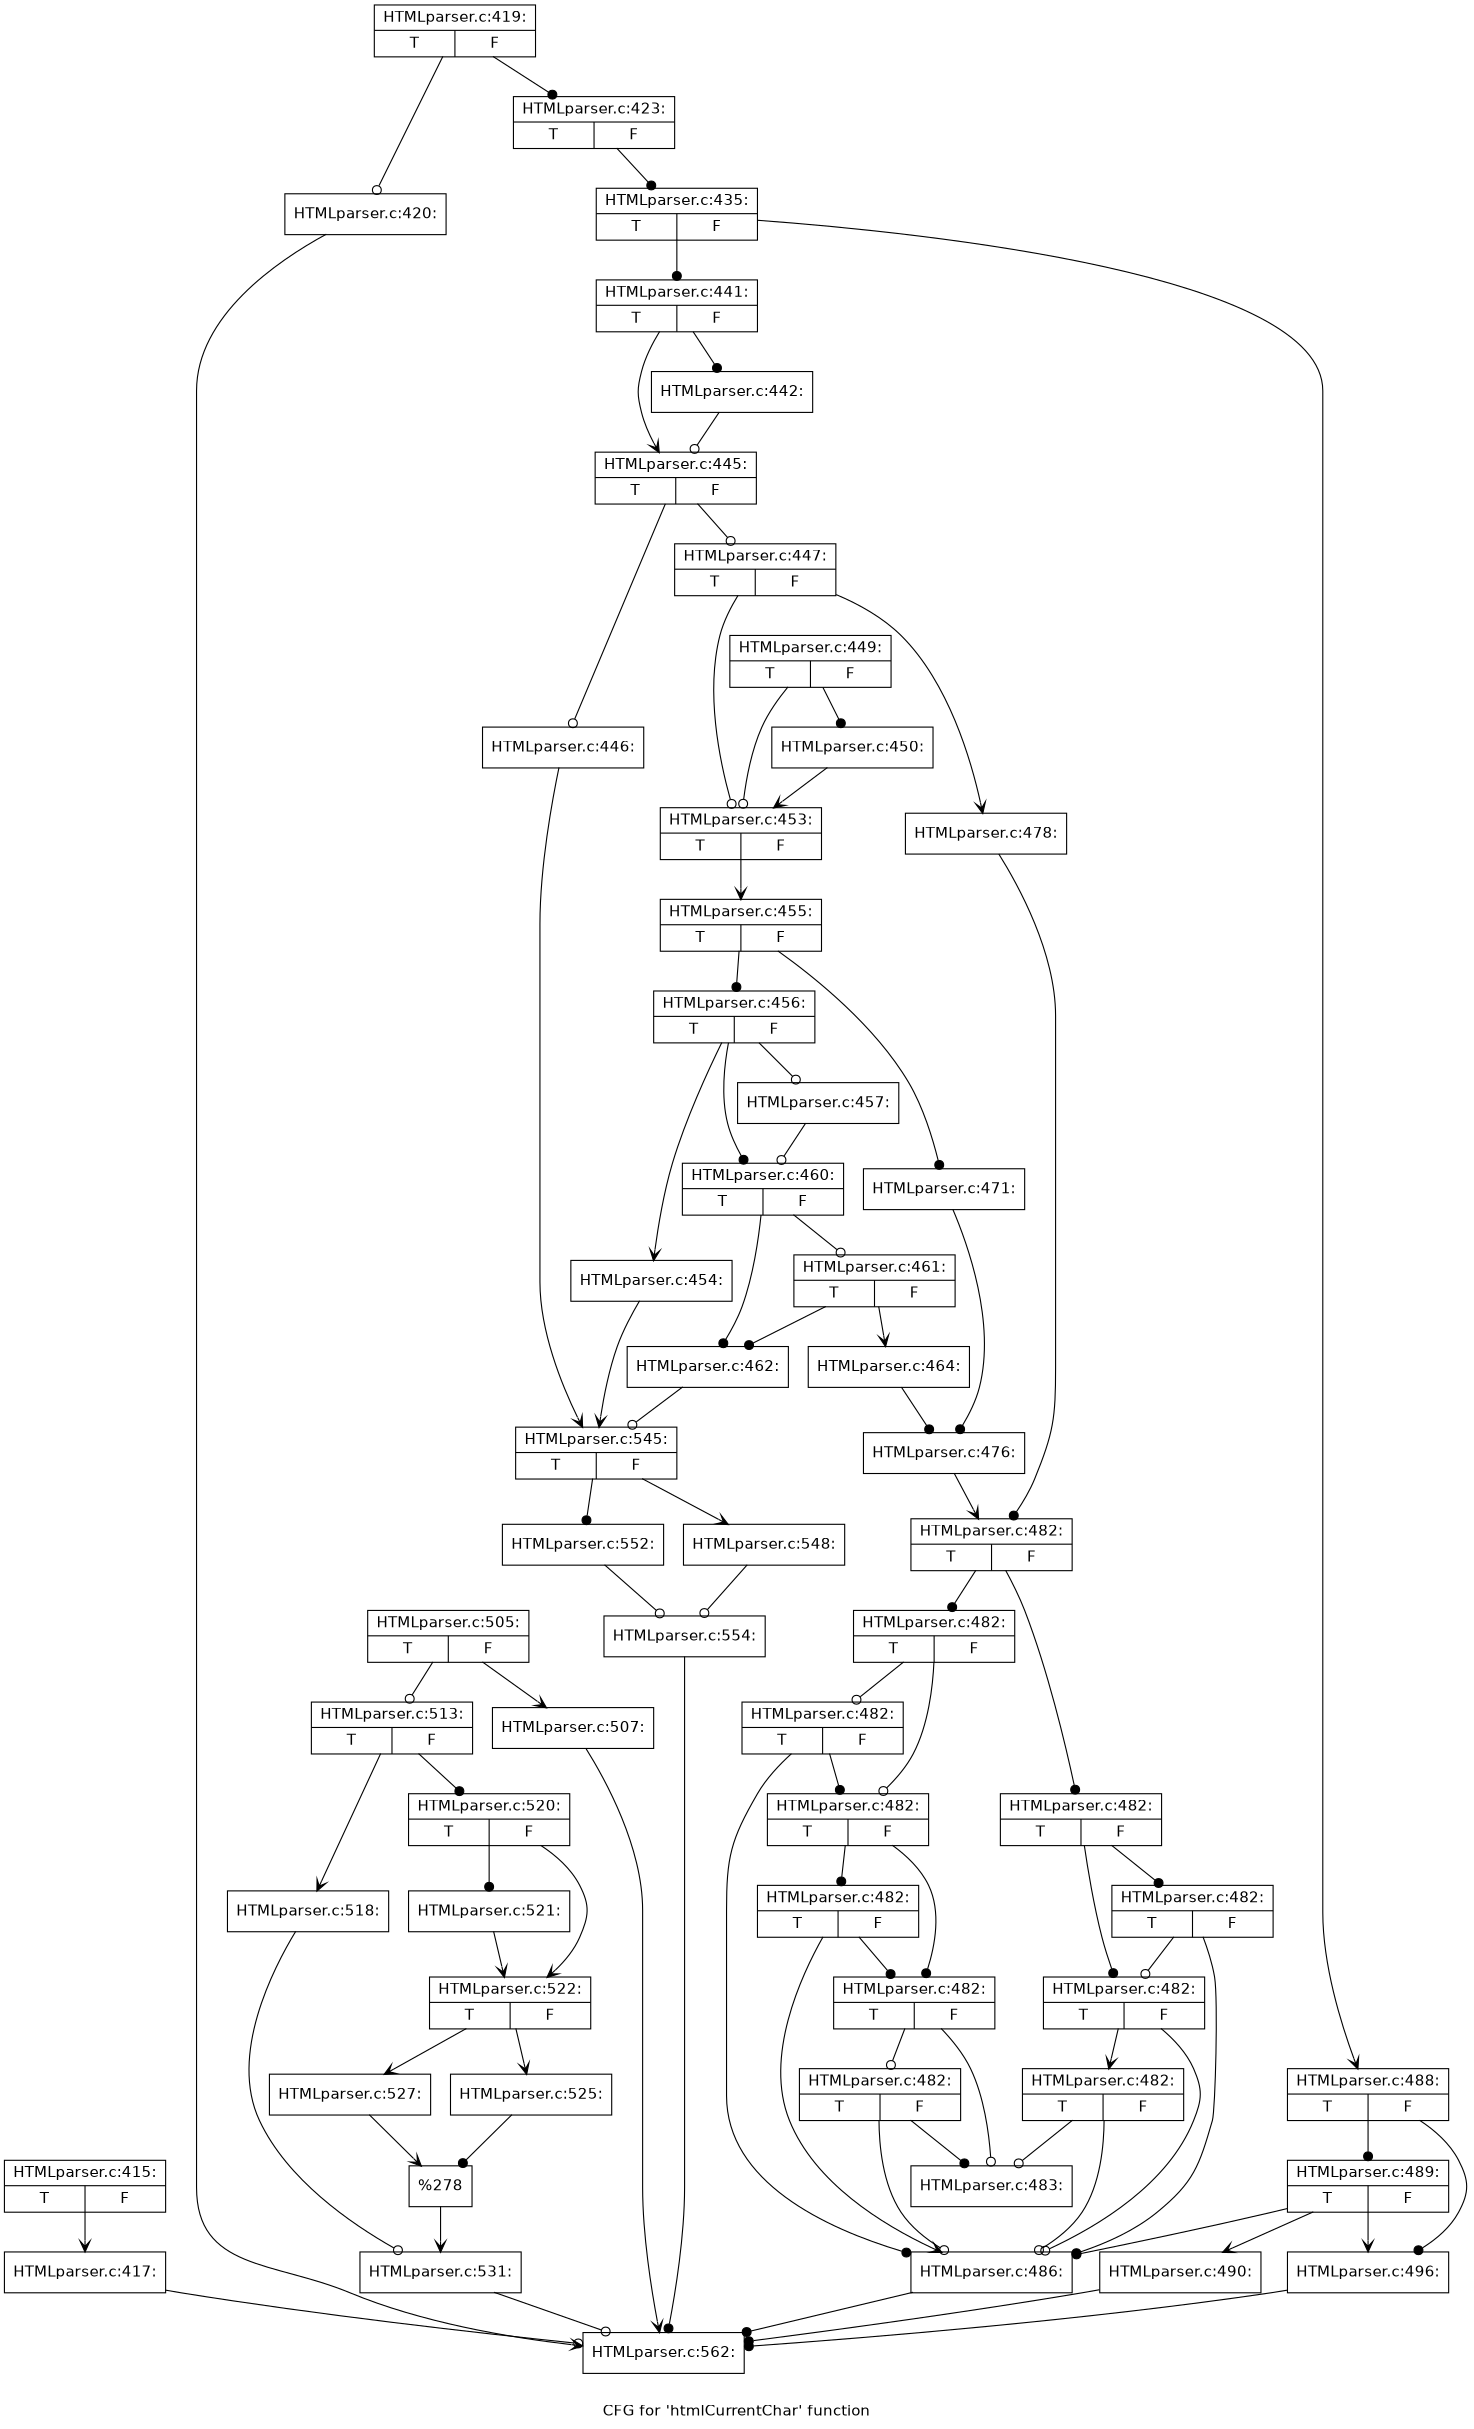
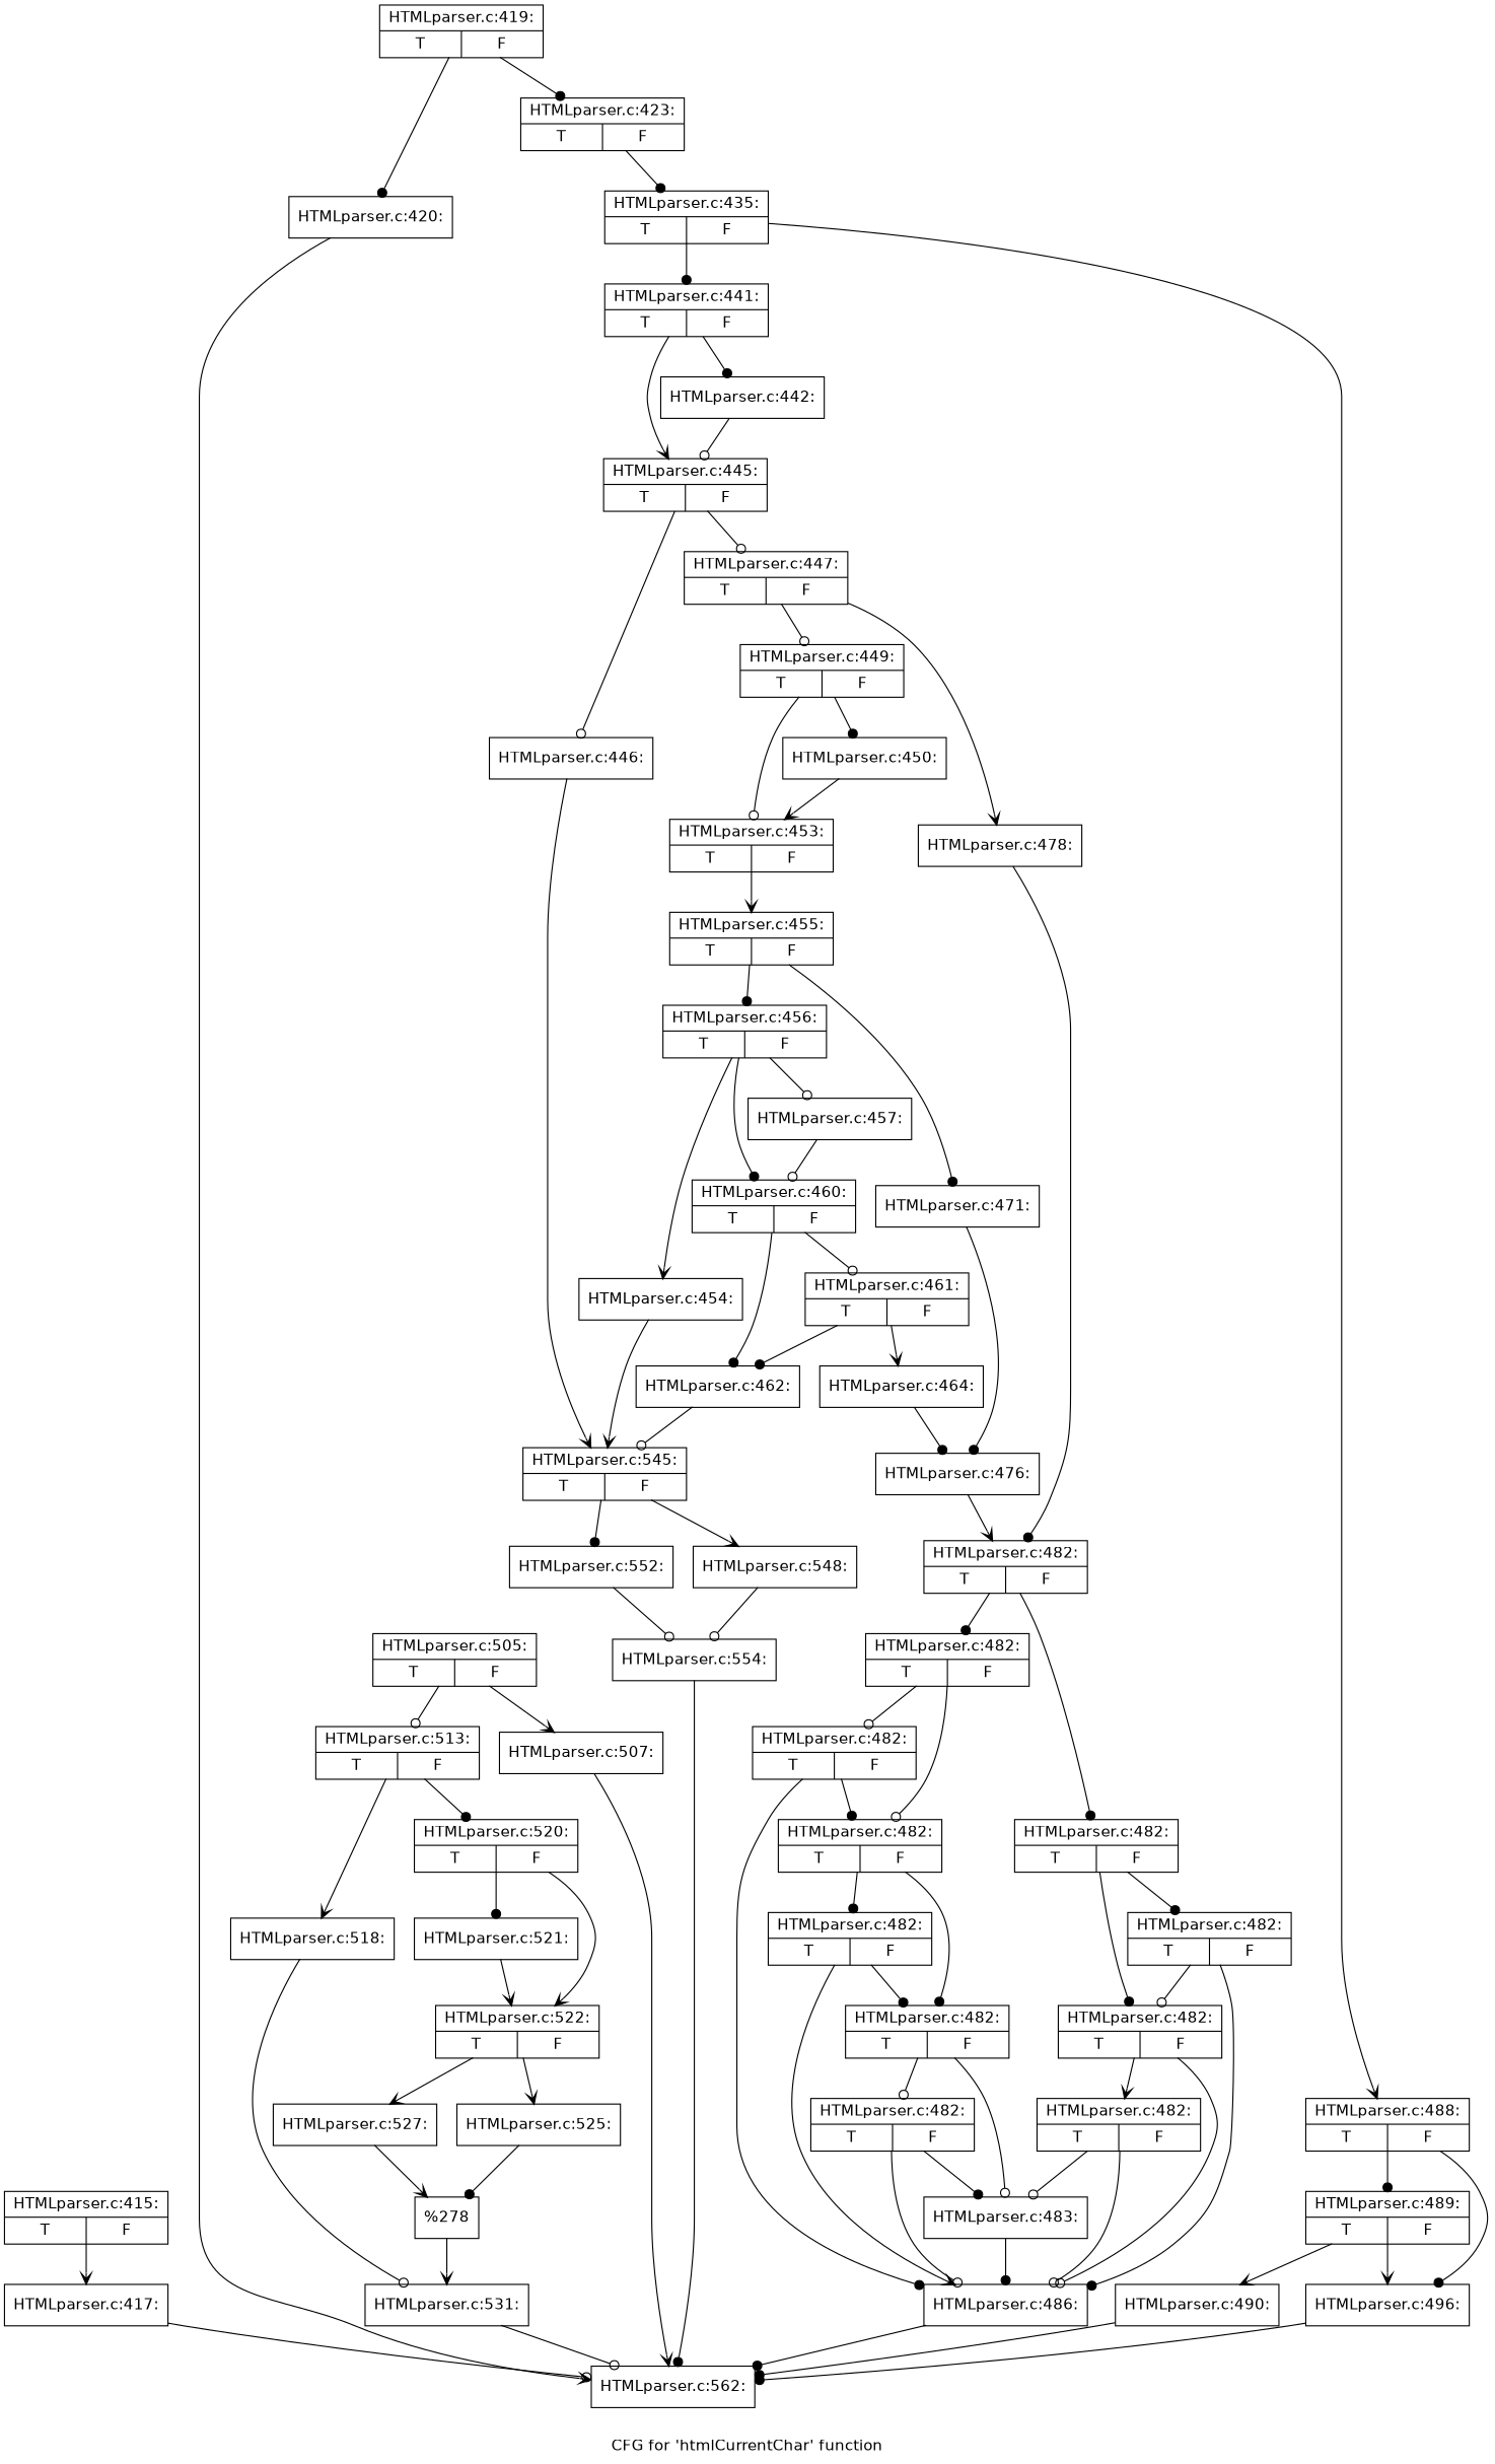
  digraph {
    fontname="DejaVu Sans"
    label="CFG for 'htmlCurrentChar' function"
    node [fontname="DejaVu Sans" shape=record]
    edge [arrowhead=dot fontname="DejaVu Sans"]
    n1 [label="{HTMLparser.c:415:|{<s0>T|<s1>F}}"]
    n2 [label="{HTMLparser.c:417:}"]
    n3 [label="{HTMLparser.c:562:}"]
    n4 [label="{HTMLparser.c:419:|{<s0>T|<s1>F}}"]
    n5 [label="{HTMLparser.c:420:}"]
    n6 [label="{HTMLparser.c:423:|{<s0>T|<s1>F}}"]
    n7 [label="{HTMLparser.c:435:|{<s0>T|<s1>F}}"]
    n8 [label="{HTMLparser.c:441:|{<s0>T|<s1>F}}"]
    n9 [label="{HTMLparser.c:488:|{<s0>T|<s1>F}}"]
    n10 [label="{HTMLparser.c:505:|{<s0>T|<s1>F}}"]
    n11 [label="{HTMLparser.c:507:}"]
    n12 [label="{HTMLparser.c:513:|{<s0>T|<s1>F}}"]
    n13 [label="{HTMLparser.c:442:}"]
    n14 [label="{HTMLparser.c:445:|{<s0>T|<s1>F}}"]
    n15 [label="{HTMLparser.c:489:|{<s0>T|<s1>F}}"]
    n16 [label="{HTMLparser.c:496:}"]
    n17 [label="{HTMLparser.c:518:}"]
    n18 [label="{HTMLparser.c:520:|{<s0>T|<s1>F}}"]
    n19 [label="{HTMLparser.c:446:}"]
    n20 [label="{HTMLparser.c:447:|{<s0>T|<s1>F}}"]
    n21 [label="{HTMLparser.c:490:}"]
    n22 [label="{HTMLparser.c:545:|{<s0>T|<s1>F}}"]
    n23 [label="{HTMLparser.c:449:|{<s0>T|<s1>F}}"]
    n24 [label="{HTMLparser.c:478:}"]
    n25 [label="{HTMLparser.c:548:}"]
    n26 [label="{HTMLparser.c:552:}"]
    n27 [label="{HTMLparser.c:450:}"]
    n28 [label="{HTMLparser.c:453:|{<s0>T|<s1>F}}"]
    n29 [label="{HTMLparser.c:482:|{<s0>T|<s1>F}}"]
    n30 [label="{HTMLparser.c:554:}"]
    n31 [label="{HTMLparser.c:455:|{<s0>T|<s1>F}}"]
    n32 [label="{HTMLparser.c:482:|{<s0>T|<s1>F}}"]
    n33 [label="{HTMLparser.c:482:|{<s0>T|<s1>F}}"]
    n34 [label="{HTMLparser.c:454:}"]
    n35 [label="{HTMLparser.c:456:|{<s0>T|<s1>F}}"]
    n36 [label="{HTMLparser.c:471:}"]
    n37 [label="{HTMLparser.c:457:}"]
    n38 [label="{HTMLparser.c:460:|{<s0>T|<s1>F}}"]
    n39 [label="{HTMLparser.c:476:}"]
    n40 [label="{HTMLparser.c:462:}"]
    n41 [label="{HTMLparser.c:461:|{<s0>T|<s1>F}}"]
    n42 [label="{HTMLparser.c:464:}"]
    n43 [label="{HTMLparser.c:482:|{<s0>T|<s1>F}}"]
    n44 [label="{HTMLparser.c:482:|{<s0>T|<s1>F}}"]
    n45 [label="{HTMLparser.c:482:|{<s0>T|<s1>F}}"]
    n46 [label="{HTMLparser.c:482:|{<s0>T|<s1>F}}"]
    n47 [label="{HTMLparser.c:486:}"]
    n48 [label="{HTMLparser.c:482:|{<s0>T|<s1>F}}"]
    n49 [label="{HTMLparser.c:482:|{<s0>T|<s1>F}}"]
    n50 [label="{HTMLparser.c:482:|{<s0>T|<s1>F}}"]
    n51 [label="{HTMLparser.c:483:}"]
    n52 [label="{HTMLparser.c:482:|{<s0>T|<s1>F}}"]
    n53 [label="{HTMLparser.c:531:}"]
    n54 [label="{HTMLparser.c:521:}"]
    n55 [label="{HTMLparser.c:522:|{<s0>T|<s1>F}}"]
    n56 [label="{HTMLparser.c:525:}"]
    n57 [label="{HTMLparser.c:527:}"]
    n58 [label="{%278}"]
    n1 -> n2 [arrowhead=vee]
    n2 -> n3 [arrowhead=odot]
-   n4 -> n5 [arrowhead=odot]
+   n4 -> n5
    n4 -> n6
    n5 -> n3 [arrowhead=vee]
    n6 -> n7
    n7 -> n8
    n7 -> n9 [arrowhead=vee]
    n8 -> n13
    n8 -> n14 [arrowhead=vee]
    n9 -> n15
    n9 -> n16
    n10 -> n11 [arrowhead=vee]
    n10 -> n12 [arrowhead=odot]
    n11 -> n3 [arrowhead=vee]
    n12 -> n17 [arrowhead=vee]
    n12 -> n18
    n13 -> n14 [arrowhead=odot]
    n14 -> n19 [arrowhead=odot]
    n14 -> n20 [arrowhead=odot]
    n15 -> n16 [arrowhead=vee]
    n15 -> n21 [arrowhead=vee]
    n16 -> n3
    n17 -> n53 [arrowhead=odot]
    n18 -> n54
    n18 -> n55 [arrowhead=vee]
    n19 -> n22 [arrowhead=vee]
-   n20 -> n28 [arrowhead=odot]
+   n20 -> n23 [arrowhead=odot]
    n20 -> n24 [arrowhead=vee]
    n21 -> n3
    n22 -> n25 [arrowhead=vee]
    n22 -> n26
    n23 -> n27
    n23 -> n28 [arrowhead=odot]
    n24 -> n29
    n25 -> n30 [arrowhead=odot]
    n26 -> n30 [arrowhead=odot]
    n27 -> n28 [arrowhead=vee]
    n28 -> n31 [arrowhead=vee]
    n29 -> n32
    n29 -> n33
    n30 -> n3
    n31 -> n35
    n31 -> n36
    n32 -> n43
    n32 -> n44
    n33 -> n45 [arrowhead=odot]
    n33 -> n46 [arrowhead=odot]
    n34 -> n22 [arrowhead=vee]
    n35 -> n34 [arrowhead=vee]
    n35 -> n37 [arrowhead=odot]
    n35 -> n38
    n36 -> n39
    n37 -> n38 [arrowhead=odot]
    n38 -> n40
    n38 -> n41 [arrowhead=odot]
    n39 -> n29 [arrowhead=vee]
    n40 -> n22 [arrowhead=odot]
    n41 -> n40
    n41 -> n42 [arrowhead=vee]
    n42 -> n39
    n43 -> n44 [arrowhead=odot]
    n43 -> n47
    n44 -> n47 [arrowhead=odot]
    n44 -> n48 [arrowhead=vee]
    n45 -> n46
    n45 -> n47
    n46 -> n49
    n46 -> n50
    n47 -> n3
    n48 -> n47 [arrowhead=odot]
    n48 -> n51 [arrowhead=odot]
    n49 -> n47 [arrowhead=vee]
    n49 -> n50
    n50 -> n51 [arrowhead=odot]
    n50 -> n52 [arrowhead=odot]
-   n15 -> n47
+   n51 -> n47
    n52 -> n47 [arrowhead=odot]
    n52 -> n51
    n53 -> n3 [arrowhead=odot]
    n54 -> n55 [arrowhead=vee]
    n55 -> n56 [arrowhead=vee]
    n55 -> n57 [arrowhead=vee]
    n56 -> n58
    n57 -> n58 [arrowhead=vee]
    n58 -> n53 [arrowhead=vee]
  }
